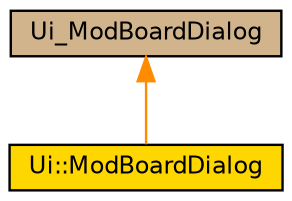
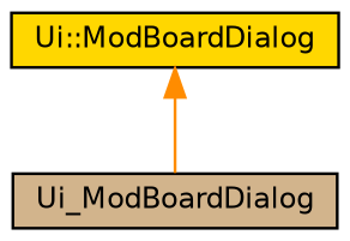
  digraph {
    node [color=black fontname=Helvetica fontsize=10 shape=record style=filled]
    n1 [fillcolor=tan fontcolor=black height=0.2 label=Ui_ModBoardDialog width=0.4]
    n2 [fillcolor=gold height=0.2 label="Ui::ModBoardDialog" width=0.4]
-   n1 -> n2 [color=darkorange dir=back fontname=Helvetica fontsize=10 labelfontname=Helvetica labelfontsize=10 style=solid]
+   n2 -> n1 [color=darkorange dir=back fontname=Helvetica fontsize=10 labelfontname=Helvetica labelfontsize=10 style=solid]
  }
